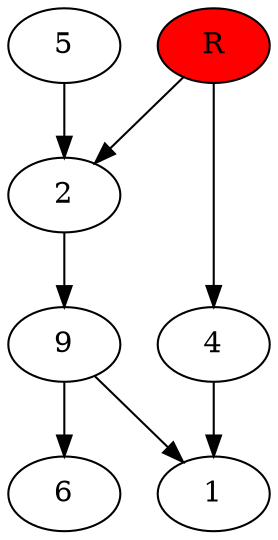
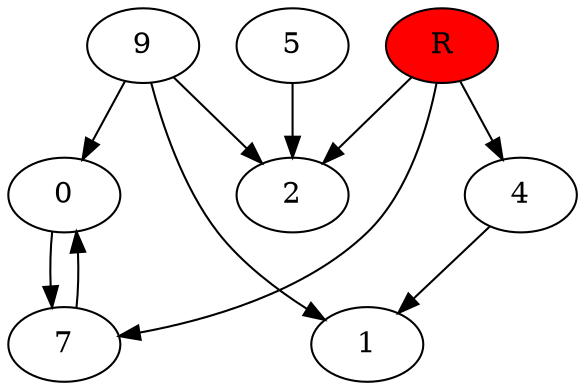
  digraph {
    4
    1
    n3 [label=9]
    2
-   6
+   6 [label=0]
+   7
    5
    R [fillcolor="#ff0000" style=filled]
    4 -> 1
    n3 -> 1
    n3 -> 6
-   2 -> n3
+   n3 -> 2
+   6 -> 7
+   7 -> 6
    5 -> 2
    R -> 4
    R -> 2
+   R -> 7
  }
